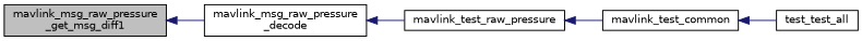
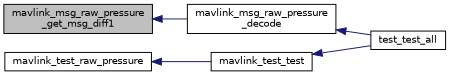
  digraph {
    rankdir=LR
    node [color=black fillcolor=white fontname=Helvetica fontsize=10 shape=record style=filled]
    edge [color=midnightblue dir=back fontname=Helvetica fontsize=10 labelfontname=Helvetica labelfontsize=10 style=solid]
    n1 [fillcolor=grey75 fontcolor=black height=0.2 label="mavlink_msg_raw_pressure\l_get_msg_diff1" width=0.4]
    n2 [height=0.2 label="mavlink_msg_raw_pressure\l_decode" width=0.4]
    n3 [height=0.2 label=mavlink_test_raw_pressure width=0.4]
-   n4 [height=0.2 label=mavlink_test_common width=0.4]
+   n4 [height=0.2 label=mavlink_test_test width=0.4]
    n5 [height=0.2 label=test_test_all width=0.4]
    n1 -> n2
-   n2 -> n3
+   n2 -> n5
    n3 -> n4
    n4 -> n5
  }
